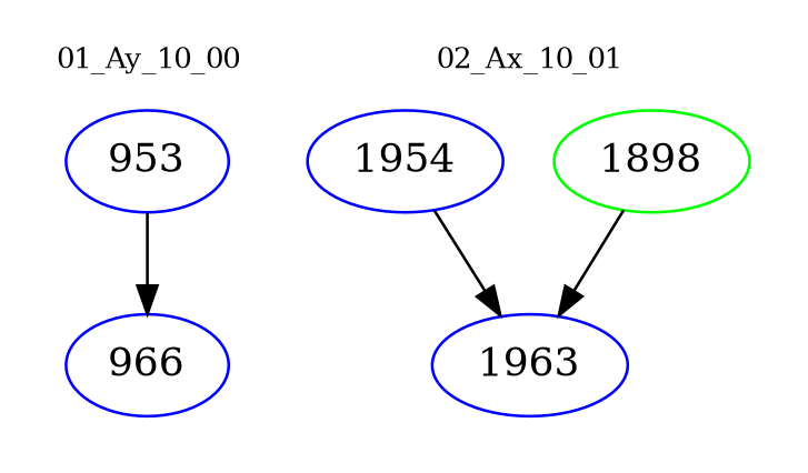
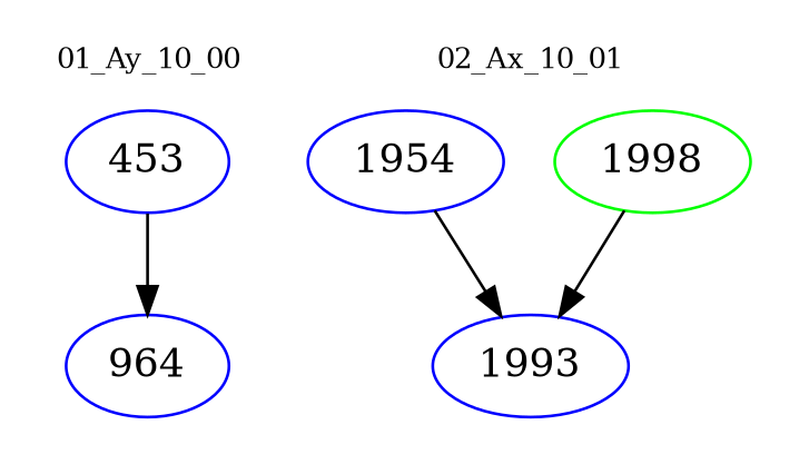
  digraph {
    node [color=blue]
    edge [color=black]
-   n1 [label=953]
-   n2 [label=966]
-   n3 [color=green label=1898]
+   n1 [label=453]
+   n2 [label=964]
+   n3 [color=green label=1998]
    n4 [label=1954]
-   n5 [label=1963]
+   n5 [label=1993]
    subgraph cluster_1 {
      color=white
      fontsize=10
      label="01_Ay_10_00"
      n1
      n2
    }
    subgraph cluster_2 {
      color=white
      fontsize=10
      label="02_Ax_10_01"
      n3
      n4
      n5
    }
    n1 -> n2
    n3 -> n5
    n4 -> n5
  }
